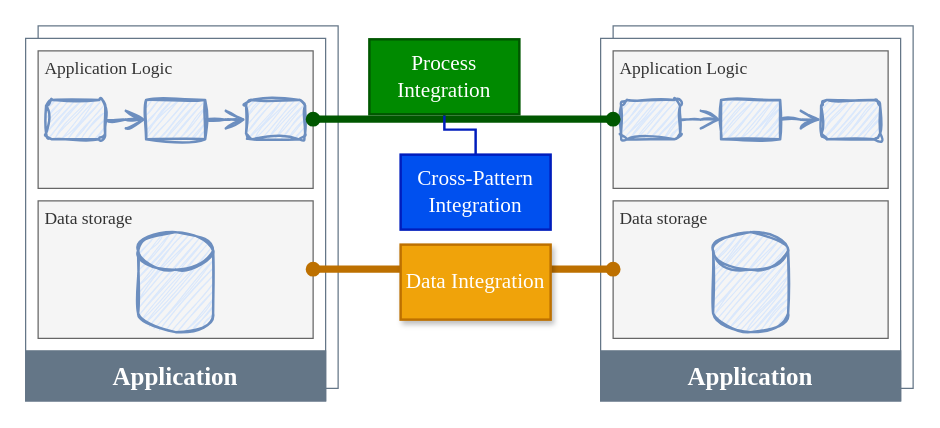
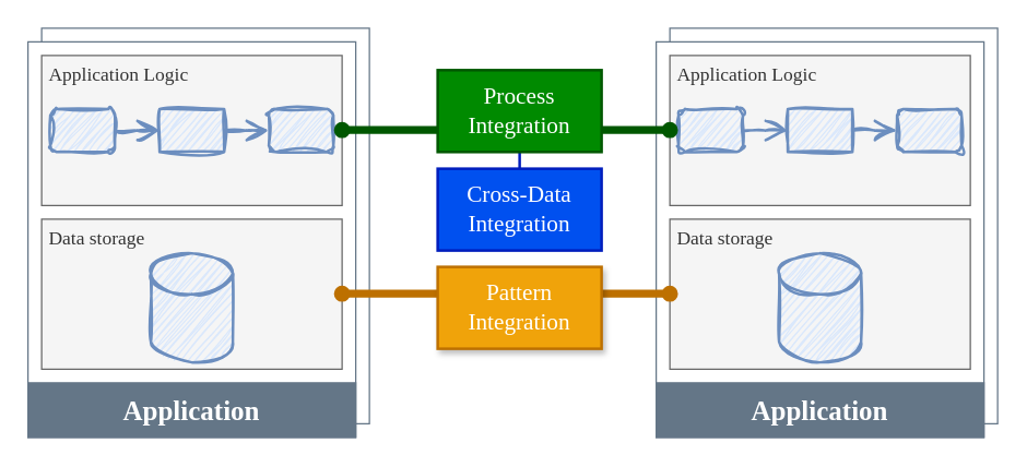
  <mxCell id="0" />
  <mxCell id="1" parent="0" />
  <mxCell id="2" value="" style="rounded=0;whiteSpace=wrap;html=1;hachureGap=4;fontFamily=Architects Daughter;fontSource=https%3A%2F%2Ffonts.googleapis.com%2Fcss%3Ffamily%3DArchitects%2BDaughter;strokeColor=#647687;" parent="1" vertex="1"><mxGeometry x="30" y="20" width="240" height="290" as="geometry" /></mxCell>
  <mxCell id="3" value="" style="rounded=0;whiteSpace=wrap;html=1;hachureGap=4;fontFamily=Architects Daughter;fontSource=https%3A%2F%2Ffonts.googleapis.com%2Fcss%3Ffamily%3DArchitects%2BDaughter;strokeColor=#647687;" parent="1" vertex="1"><mxGeometry x="20" y="30" width="240" height="290" as="geometry" /></mxCell>
  <mxCell id="4" value="Application" style="rounded=0;whiteSpace=wrap;html=1;hachureGap=4;fontFamily=Architects Daughter;fontSource=https%3A%2F%2Ffonts.googleapis.com%2Fcss%3Ffamily%3DArchitects%2BDaughter;fontSize=20;fillColor=#647687;strokeColor=#647687;fontStyle=1;fontColor=#ffffff;" parent="1" vertex="1"><mxGeometry x="20" y="280" width="240" height="40" as="geometry" /></mxCell>
  <mxCell id="5" value="&amp;nbsp;Data storage" style="rounded=0;whiteSpace=wrap;html=1;hachureGap=4;fontFamily=Architects Daughter;fontSource=https%3A%2F%2Ffonts.googleapis.com%2Fcss%3Ffamily%3DArchitects%2BDaughter;align=left;verticalAlign=top;fillColor=#f5f5f5;fontColor=#333333;strokeColor=#666666;fontSize=14;" parent="1" vertex="1"><mxGeometry x="30" y="160" width="220" height="110" as="geometry" /></mxCell>
  <mxCell id="6" value="&amp;nbsp;Application Logic" style="rounded=0;whiteSpace=wrap;html=1;hachureGap=4;fontFamily=Architects Daughter;fontSource=https%3A%2F%2Ffonts.googleapis.com%2Fcss%3Ffamily%3DArchitects%2BDaughter;align=left;verticalAlign=top;fillColor=#f5f5f5;fontColor=#333333;strokeColor=#666666;fontSize=14;" parent="1" vertex="1"><mxGeometry x="30" y="40" width="220" height="110" as="geometry" /></mxCell>
  <mxCell id="7" value="" style="shape=cylinder3;whiteSpace=wrap;html=1;boundedLbl=1;backgroundOutline=1;size=15;sketch=1;hachureGap=4;jiggle=2;curveFitting=1;fontFamily=Architects Daughter;fontSource=https%3A%2F%2Ffonts.googleapis.com%2Fcss%3Ffamily%3DArchitects%2BDaughter;fillColor=#dae8fc;strokeColor=#6c8ebf;strokeWidth=1.968;" parent="1" vertex="1"><mxGeometry x="110" y="185" width="60" height="80" as="geometry" /></mxCell>
  <mxCell id="8" value="" style="shape=rect;html=1;rounded=1;strokeWidth=2;whiteSpace=wrap;sketch=1;hachureGap=4;jiggle=2;curveFitting=1;fontFamily=Architects Daughter;fontSource=https%3A%2F%2Ffonts.googleapis.com%2Fcss%3Ffamily%3DArchitects%2BDaughter;fillColor=#dae8fc;strokeColor=#6c8ebf;aspect=fixed;" parent="1" vertex="1"><mxGeometry x="36.38" y="79.25" width="47.244" height="31.5" as="geometry" /></mxCell>
  <mxCell id="9" value="" style="shape=rect;html=1;strokeWidth=2;whiteSpace=wrap;sketch=1;hachureGap=4;jiggle=2;curveFitting=1;fontFamily=Architects Daughter;fontSource=https%3A%2F%2Ffonts.googleapis.com%2Fcss%3Ffamily%3DArchitects%2BDaughter;fillColor=#dae8fc;strokeColor=#6c8ebf;aspect=fixed;" parent="1" vertex="1"><mxGeometry x="116.38" y="79.25" width="47.244" height="31.5" as="geometry" /></mxCell>
  <mxCell id="10" value="" style="shape=rect;html=1;rounded=1;strokeWidth=2;whiteSpace=wrap;sketch=1;hachureGap=4;jiggle=2;curveFitting=1;fontFamily=Architects Daughter;fontSource=https%3A%2F%2Ffonts.googleapis.com%2Fcss%3Ffamily%3DArchitects%2BDaughter;fillColor=#dae8fc;strokeColor=#6c8ebf;aspect=fixed;" parent="1" vertex="1"><mxGeometry x="196.38" y="79.25" width="47.244" height="31.5" as="geometry" /></mxCell>
  <mxCell id="11" value="" style="edgeStyle=elbowEdgeStyle;html=1;elbow=horizontal;endArrow=open;labelBackgroundColor=none;strokeWidth=2;endSize=12;rounded=0;sketch=1;hachureGap=4;jiggle=2;curveFitting=1;fontFamily=Architects Daughter;fontSource=https%3A%2F%2Ffonts.googleapis.com%2Fcss%3Ffamily%3DArchitects%2BDaughter;fillColor=#dae8fc;strokeColor=#6c8ebf;" parent="1" source="8" target="9" edge="1"><mxGeometry relative="1" as="geometry" /></mxCell>
  <mxCell id="12" value="" style="edgeStyle=elbowEdgeStyle;html=1;elbow=horizontal;endArrow=open;labelBackgroundColor=none;strokeWidth=2;endSize=12;rounded=0;sketch=1;hachureGap=4;jiggle=2;curveFitting=1;fontFamily=Architects Daughter;fontSource=https%3A%2F%2Ffonts.googleapis.com%2Fcss%3Ffamily%3DArchitects%2BDaughter;fillColor=#dae8fc;strokeColor=#6c8ebf;" parent="1" source="9" target="10" edge="1"><mxGeometry relative="1" as="geometry" /></mxCell>
  <mxCell id="13" value="" style="rounded=0;whiteSpace=wrap;html=1;hachureGap=4;fontFamily=Architects Daughter;fontSource=https%3A%2F%2Ffonts.googleapis.com%2Fcss%3Ffamily%3DArchitects%2BDaughter;strokeColor=#647687;" parent="1" vertex="1"><mxGeometry x="490" y="20" width="240" height="290" as="geometry" /></mxCell>
  <mxCell id="14" value="" style="rounded=0;whiteSpace=wrap;html=1;hachureGap=4;fontFamily=Architects Daughter;fontSource=https%3A%2F%2Ffonts.googleapis.com%2Fcss%3Ffamily%3DArchitects%2BDaughter;strokeColor=#647687;" parent="1" vertex="1"><mxGeometry x="480" y="30" width="240" height="290" as="geometry" /></mxCell>
  <mxCell id="15" value="Application" style="rounded=0;whiteSpace=wrap;html=1;hachureGap=4;fontFamily=Architects Daughter;fontSource=https%3A%2F%2Ffonts.googleapis.com%2Fcss%3Ffamily%3DArchitects%2BDaughter;fontSize=20;fillColor=#647687;strokeColor=#647687;fontStyle=1;fontColor=#ffffff;" parent="1" vertex="1"><mxGeometry x="480" y="280" width="240" height="40" as="geometry" /></mxCell>
  <mxCell id="16" value="&amp;nbsp;Data storage" style="rounded=0;whiteSpace=wrap;html=1;hachureGap=4;fontFamily=Architects Daughter;fontSource=https%3A%2F%2Ffonts.googleapis.com%2Fcss%3Ffamily%3DArchitects%2BDaughter;align=left;verticalAlign=top;fillColor=#f5f5f5;fontColor=#333333;strokeColor=#666666;fontSize=14;" parent="1" vertex="1"><mxGeometry x="490" y="160" width="220" height="110" as="geometry" /></mxCell>
  <mxCell id="17" value="&amp;nbsp;Application Logic" style="rounded=0;whiteSpace=wrap;html=1;hachureGap=4;fontFamily=Architects Daughter;fontSource=https%3A%2F%2Ffonts.googleapis.com%2Fcss%3Ffamily%3DArchitects%2BDaughter;align=left;verticalAlign=top;fillColor=#f5f5f5;fontColor=#333333;strokeColor=#666666;fontSize=14;" parent="1" vertex="1"><mxGeometry x="490" y="40" width="220" height="110" as="geometry" /></mxCell>
  <mxCell id="18" value="" style="shape=cylinder3;whiteSpace=wrap;html=1;boundedLbl=1;backgroundOutline=1;size=15;sketch=1;hachureGap=4;jiggle=2;curveFitting=1;fontFamily=Architects Daughter;fontSource=https%3A%2F%2Ffonts.googleapis.com%2Fcss%3Ffamily%3DArchitects%2BDaughter;fillColor=#dae8fc;strokeColor=#6c8ebf;strokeWidth=1.968;" parent="1" vertex="1"><mxGeometry x="570" y="185" width="60" height="80" as="geometry" /></mxCell>
  <mxCell id="19" value="" style="shape=rect;html=1;rounded=1;strokeWidth=2;whiteSpace=wrap;sketch=1;hachureGap=4;jiggle=2;curveFitting=1;fontFamily=Architects Daughter;fontSource=https%3A%2F%2Ffonts.googleapis.com%2Fcss%3Ffamily%3DArchitects%2BDaughter;fillColor=#dae8fc;strokeColor=#6c8ebf;aspect=fixed;" parent="1" vertex="1"><mxGeometry x="496.38" y="79.25" width="47.244" height="31.5" as="geometry" /></mxCell>
  <mxCell id="20" value="" style="shape=rect;html=1;strokeWidth=2;whiteSpace=wrap;sketch=1;hachureGap=4;jiggle=2;curveFitting=1;fontFamily=Architects Daughter;fontSource=https%3A%2F%2Ffonts.googleapis.com%2Fcss%3Ffamily%3DArchitects%2BDaughter;fillColor=#dae8fc;strokeColor=#6c8ebf;aspect=fixed;" parent="1" vertex="1"><mxGeometry x="576.38" y="79.25" width="47.244" height="31.5" as="geometry" /></mxCell>
  <mxCell id="21" value="" style="shape=rect;html=1;rounded=1;strokeWidth=2;whiteSpace=wrap;sketch=1;hachureGap=4;jiggle=2;curveFitting=1;fontFamily=Architects Daughter;fontSource=https%3A%2F%2Ffonts.googleapis.com%2Fcss%3Ffamily%3DArchitects%2BDaughter;fillColor=#dae8fc;strokeColor=#6c8ebf;aspect=fixed;" parent="1" vertex="1"><mxGeometry x="656.38" y="79.25" width="47.244" height="31.5" as="geometry" /></mxCell>
  <mxCell id="22" value="" style="edgeStyle=elbowEdgeStyle;html=1;elbow=horizontal;endArrow=open;labelBackgroundColor=none;strokeWidth=2;endSize=12;rounded=0;sketch=1;hachureGap=4;jiggle=2;curveFitting=1;fontFamily=Architects Daughter;fontSource=https%3A%2F%2Ffonts.googleapis.com%2Fcss%3Ffamily%3DArchitects%2BDaughter;fillColor=#dae8fc;strokeColor=#6c8ebf;" parent="1" source="19" target="20" edge="1"><mxGeometry relative="1" as="geometry" /></mxCell>
  <mxCell id="23" value="" style="edgeStyle=elbowEdgeStyle;html=1;elbow=horizontal;endArrow=open;labelBackgroundColor=none;strokeWidth=2;endSize=12;rounded=0;sketch=1;hachureGap=4;jiggle=2;curveFitting=1;fontFamily=Architects Daughter;fontSource=https%3A%2F%2Ffonts.googleapis.com%2Fcss%3Ffamily%3DArchitects%2BDaughter;fillColor=#dae8fc;strokeColor=#6c8ebf;" parent="1" source="20" target="21" edge="1"><mxGeometry relative="1" as="geometry" /></mxCell>
  <mxCell id="24" value="" style="endArrow=oval;html=1;rounded=0;hachureGap=4;fontFamily=Architects Daughter;fontSource=https%3A%2F%2Ffonts.googleapis.com%2Fcss%3Ffamily%3DArchitects%2BDaughter;exitX=1;exitY=0.75;exitDx=0;exitDy=0;entryX=0;entryY=0.75;entryDx=0;entryDy=0;startArrow=oval;startFill=1;endFill=1;strokeWidth=5.905;fillColor=#f0a30a;strokeColor=#BD7000;" parent="1" edge="1"><mxGeometry width="50" height="50" relative="1" as="geometry"><mxPoint x="250" y="214.64" as="sourcePoint" /><mxPoint x="490" y="214.64" as="targetPoint" /></mxGeometry></mxCell>
  <mxCell id="25" value="" style="endArrow=oval;html=1;rounded=0;hachureGap=4;fontFamily=Architects Daughter;fontSource=https%3A%2F%2Ffonts.googleapis.com%2Fcss%3Ffamily%3DArchitects%2BDaughter;startArrow=oval;startFill=1;endFill=1;strokeWidth=5.905;fillColor=#008a00;strokeColor=#005700;exitX=1;exitY=0.25;exitDx=0;exitDy=0;entryX=0;entryY=0.25;entryDx=0;entryDy=0;" parent="1" edge="1"><mxGeometry width="50" height="50" relative="1" as="geometry"><mxPoint x="250" y="94.64" as="sourcePoint" /><mxPoint x="490" y="94.64" as="targetPoint" /></mxGeometry></mxCell>
  <mxCell id="26" style="edgeStyle=orthogonalEdgeStyle;rounded=0;hachureGap=4;orthogonalLoop=1;jettySize=auto;html=1;fontFamily=Architects Daughter;fontSource=https%3A%2F%2Ffonts.googleapis.com%2Fcss%3Ffamily%3DArchitects%2BDaughter;endArrow=none;startFill=0;strokeWidth=1.968;fillColor=#0050ef;strokeColor=#001DBC;dashed=0;dashPattern=1 1;entryX=0.5;entryY=1;entryDx=0;entryDy=0;" parent="1" source="27" target="28" edge="1"><mxGeometry relative="1" as="geometry"><mxPoint x="430" y="-20" as="targetPoint" /></mxGeometry></mxCell>
- <mxCell id="27" value="Cross-Pattern Integration" style="rounded=0;whiteSpace=wrap;html=1;hachureGap=4;fontFamily=Architects Daughter;fontSource=https%3A%2F%2Ffonts.googleapis.com%2Fcss%3Ffamily%3DArchitects%2BDaughter;strokeWidth=1.968;fontSize=17;fillColor=#0050ef;strokeColor=#001DBC;fontColor=#ffffff;" parent="1" vertex="1"><mxGeometry x="320" y="123" width="120" height="60" as="geometry" /></mxCell>
- <mxCell id="28" value="Process Integration" style="rounded=0;whiteSpace=wrap;html=1;hachureGap=4;fontFamily=Architects Daughter;fontSource=https%3A%2F%2Ffonts.googleapis.com%2Fcss%3Ffamily%3DArchitects%2BDaughter;strokeWidth=1.968;fontSize=17;fillColor=#008a00;strokeColor=#005700;fontColor=#ffffff;" parent="1" vertex="1"><mxGeometry x="295" y="30.75" width="120" height="60" as="geometry" /></mxCell>
- <mxCell id="29" value="Data Integration" style="rounded=0;whiteSpace=wrap;html=1;hachureGap=4;fontFamily=Architects Daughter;fontSource=https%3A%2F%2Ffonts.googleapis.com%2Fcss%3Ffamily%3DArchitects%2BDaughter;strokeWidth=1.968;fontSize=17;shadow=1;fillColor=#f0a30a;strokeColor=#BD7000;fontColor=#FFFFFF;" parent="1" vertex="1"><mxGeometry x="320" y="195" width="120" height="60" as="geometry" /></mxCell>
+ <mxCell id="27" value="Cross-Data Integration" style="rounded=0;whiteSpace=wrap;html=1;hachureGap=4;fontFamily=Architects Daughter;fontSource=https%3A%2F%2Ffonts.googleapis.com%2Fcss%3Ffamily%3DArchitects%2BDaughter;strokeWidth=1.968;fontSize=17;fillColor=#0050ef;strokeColor=#001DBC;fontColor=#ffffff;" parent="1" vertex="1"><mxGeometry x="320" y="123" width="120" height="60" as="geometry" /></mxCell>
+ <mxCell id="28" value="Process Integration" style="rounded=0;whiteSpace=wrap;html=1;hachureGap=4;fontFamily=Architects Daughter;fontSource=https%3A%2F%2Ffonts.googleapis.com%2Fcss%3Ffamily%3DArchitects%2BDaughter;strokeWidth=1.968;fontSize=17;fillColor=#008a00;strokeColor=#005700;fontColor=#ffffff;" parent="1" vertex="1"><mxGeometry x="320" y="50.75" width="120" height="60" as="geometry" /></mxCell>
+ <mxCell id="29" value="Pattern Integration" style="rounded=0;whiteSpace=wrap;html=1;hachureGap=4;fontFamily=Architects Daughter;fontSource=https%3A%2F%2Ffonts.googleapis.com%2Fcss%3Ffamily%3DArchitects%2BDaughter;strokeWidth=1.968;fontSize=17;shadow=1;fillColor=#f0a30a;strokeColor=#BD7000;fontColor=#FFFFFF;" parent="1" vertex="1"><mxGeometry x="320" y="195" width="120" height="60" as="geometry" /></mxCell>
